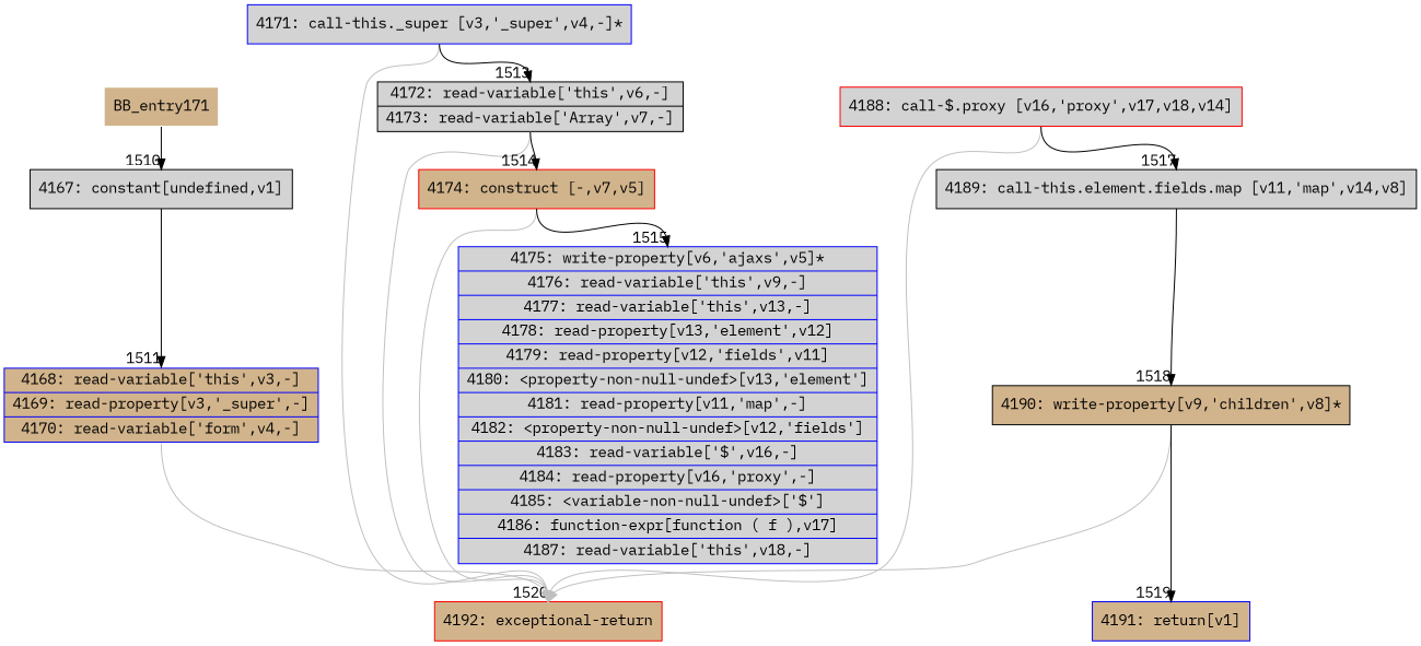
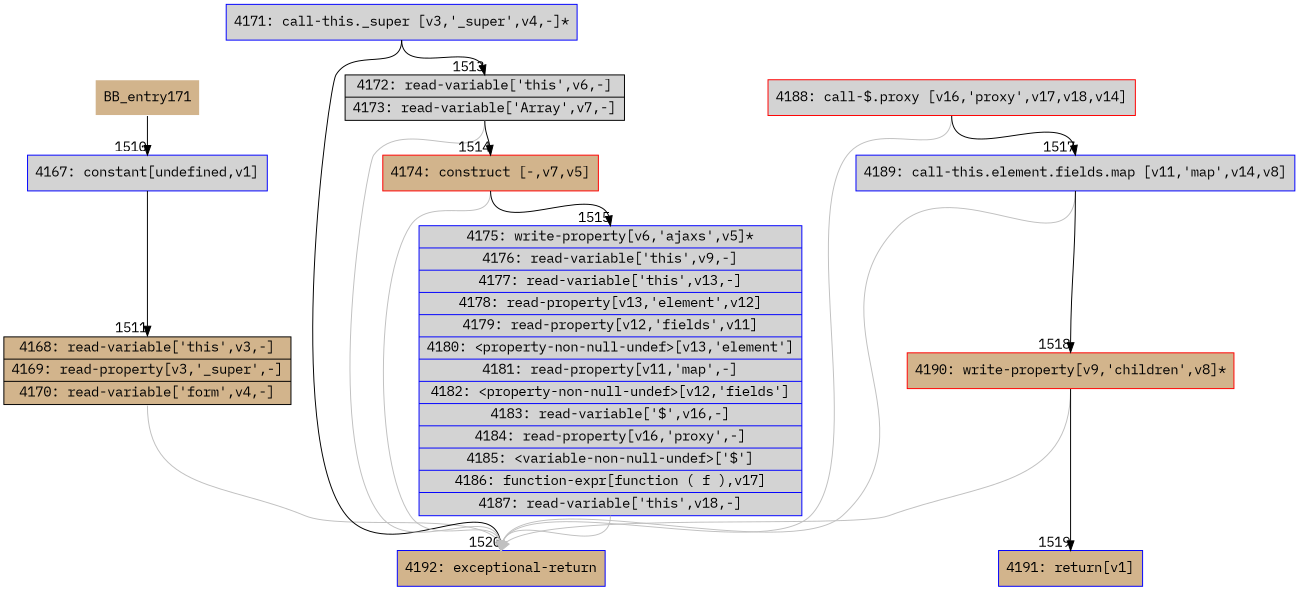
  digraph {
    fontname="IBM Plex Mono"
    rankdir=TD
    node [color=black fillcolor=tan fontname="IBM Plex Mono" shape=record style=filled]
    edge [fontname="IBM Plex Mono" headport=n tailport=s]
    n1 [label=BB_entry171 shape=none]
-   n2 [fillcolor=lightgrey label="{4167: constant[undefined,v1]}"]
-   n3 [color=blue label="{4168: read-variable['this',v3,-]|4169: read-property[v3,'_super',-]|4170: read-variable['form',v4,-]}"]
-   n4 [color=red label="{4192: exceptional-return}"]
+   n2 [color=blue fillcolor=lightgrey label="{4167: constant[undefined,v1]}"]
+   n3 [label="{4168: read-variable['this',v3,-]|4169: read-property[v3,'_super',-]|4170: read-variable['form',v4,-]}"]
+   n4 [color=blue label="{4192: exceptional-return}"]
    n5 [color=blue fillcolor=lightgrey label="{4171: call-this._super [v3,'_super',v4,-]*}"]
    n6 [fillcolor=lightgrey label="{4172: read-variable['this',v6,-]|4173: read-variable['Array',v7,-]}"]
    n7 [color=red label="{4174: construct [-,v7,v5]}"]
    n8 [color=blue fillcolor=lightgrey label="{4175: write-property[v6,'ajaxs',v5]*|4176: read-variable['this',v9,-]|4177: read-variable['this',v13,-]|4178: read-property[v13,'element',v12]|4179: read-property[v12,'fields',v11]|4180: \<property-non-null-undef\>[v13,'element']|4181: read-property[v11,'map',-]|4182: \<property-non-null-undef\>[v12,'fields']|4183: read-variable['$',v16,-]|4184: read-property[v16,'proxy',-]|4185: \<variable-non-null-undef\>['$']|4186: function-expr[function ( f ),v17]|4187: read-variable['this',v18,-]}"]
    n9 [color=red fillcolor=lightgrey label="{4188: call-$.proxy [v16,'proxy',v17,v18,v14]}"]
-   n10 [fillcolor=lightgrey label="{4189: call-this.element.fields.map [v11,'map',v14,v8]}"]
-   n11 [label="{4190: write-property[v9,'children',v8]*}"]
+   n10 [color=blue fillcolor=lightgrey label="{4189: call-this.element.fields.map [v11,'map',v14,v8]}"]
+   n11 [color=red label="{4190: write-property[v9,'children',v8]*}"]
    n12 [color=blue label="{4191: return[v1]}"]
    n1 -> n2 [headlabel="    1510"]
    n2 -> n3 [headlabel="      1511"]
    n3 -> n4 [color=gray headlabel="      1520"]
-   n5 -> n4 [color=gray]
+   n5 -> n4 [color=black]
    n5 -> n6 [headlabel="      1513"]
    n6 -> n4 [color=gray]
    n6 -> n7 [headlabel="      1514"]
    n7 -> n4 [color=gray]
    n7 -> n8 [headlabel="      1515"]
+   n8 -> n4 [color=gray]
    n9 -> n4 [color=gray]
    n9 -> n10 [headlabel="      1517"]
+   n10 -> n4 [color=gray]
    n10 -> n11 [headlabel="      1518"]
    n11 -> n4 [color=gray]
    n11 -> n12 [headlabel="      1519"]
  }
